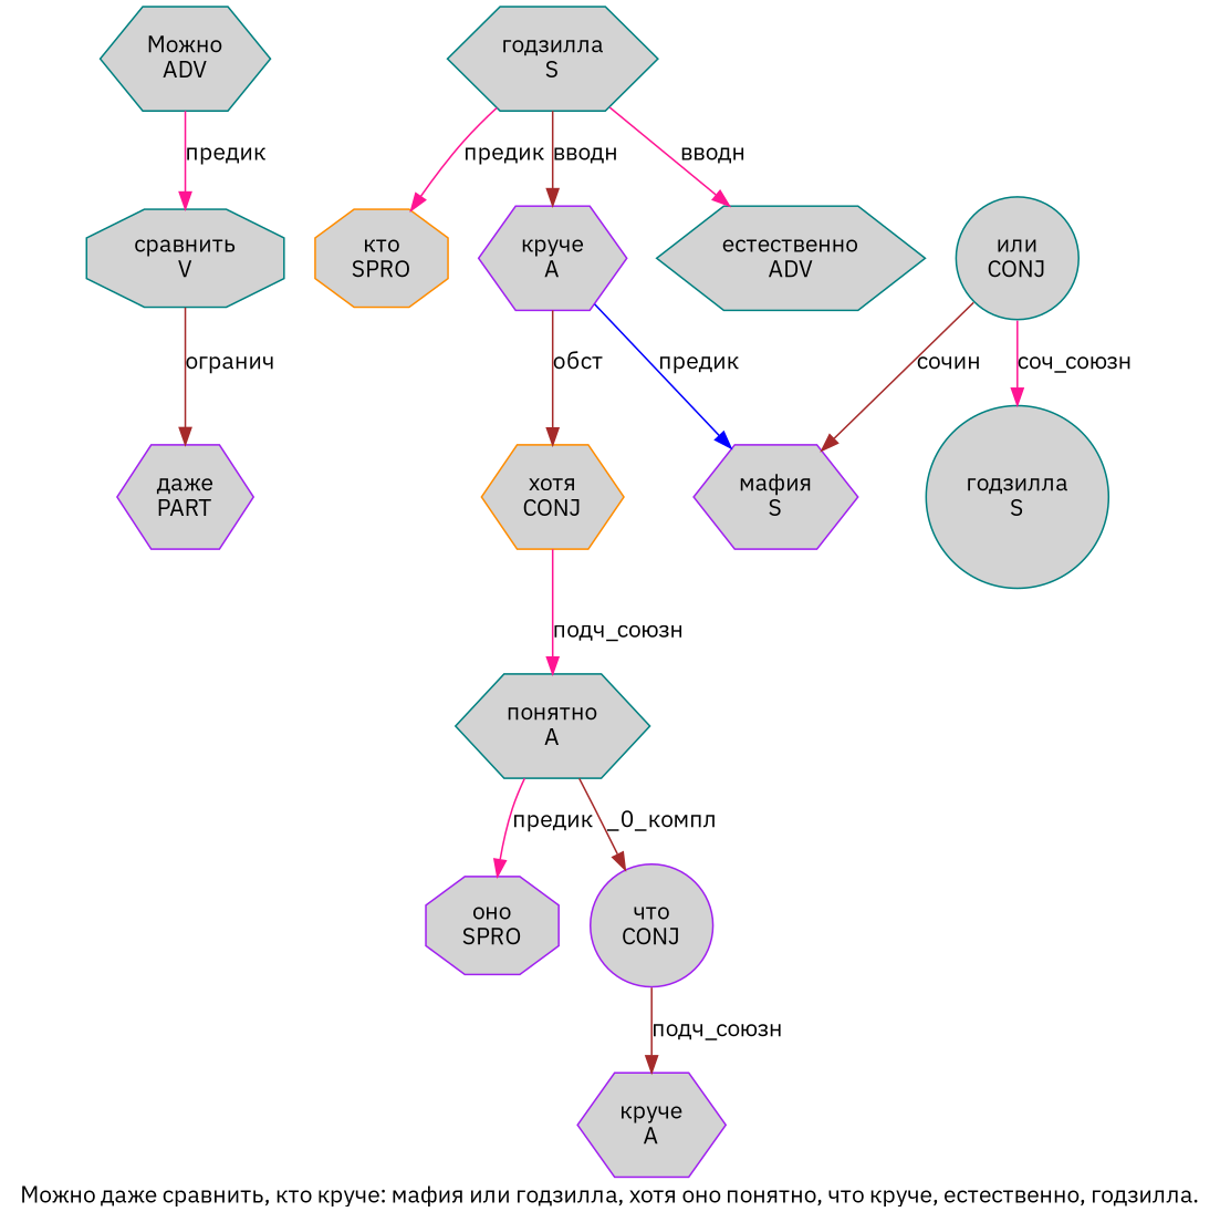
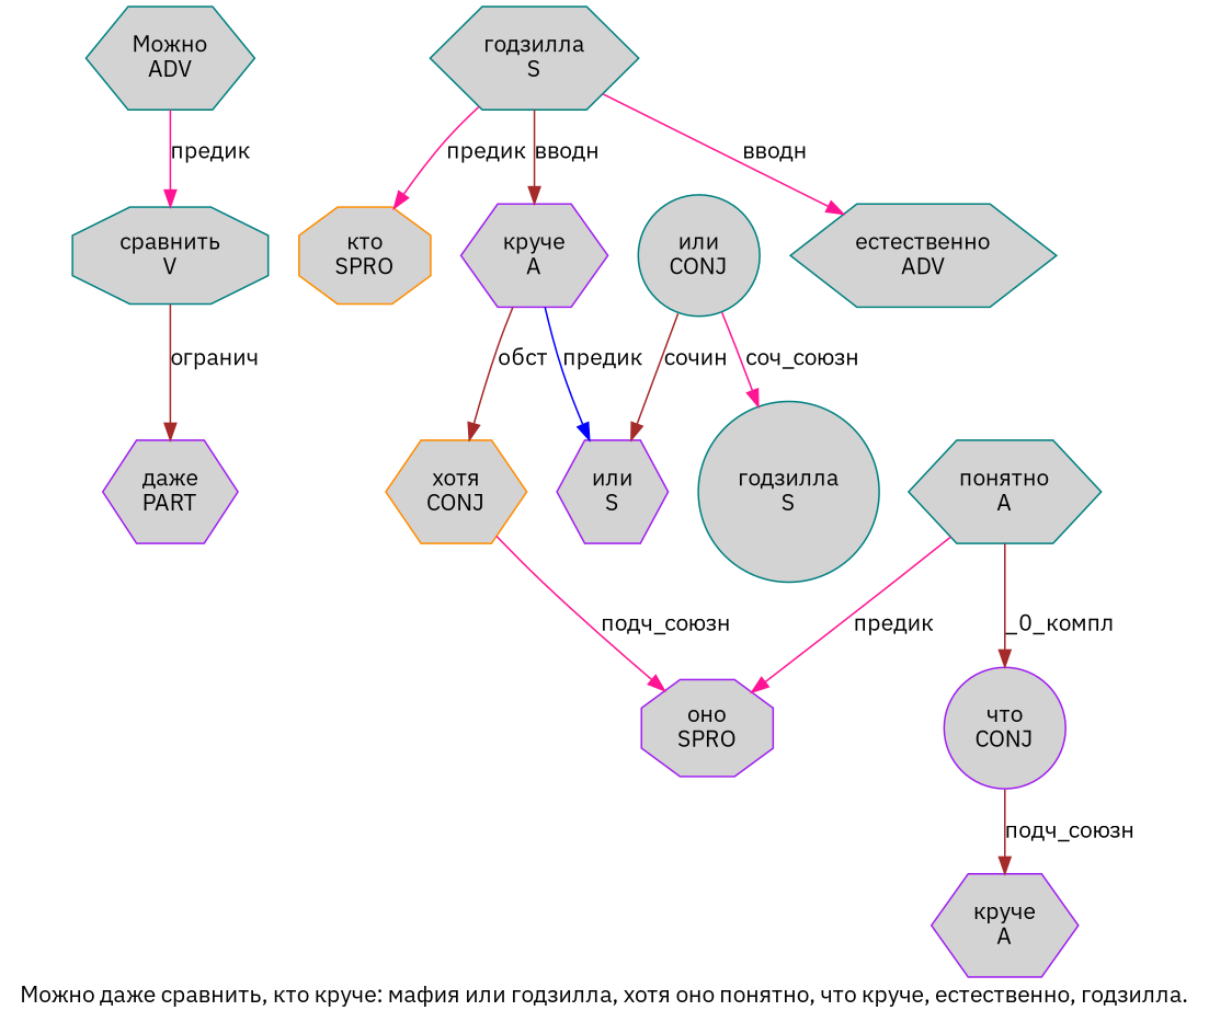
  digraph {
    fontname="IBM Plex Sans"
    label="Можно даже сравнить, кто круче: мафия или годзилла, хотя оно понятно, что круче, естественно, годзилла."
    node [color=teal fillcolor=lightgray fontname="IBM Plex Sans" penwidth=1 shape=hexagon style=filled]
    edge [color=deeppink fontname="IBM Plex Sans"]
    n1 [label="Можно\nADV"]
    n2 [label="сравнить\nV" shape=octagon]
    n3 [color=purple label="даже\nPART"]
    n4 [color=darkorange label="кто\nSPRO" shape=octagon]
    n5 [color=purple label="круче\nA"]
-   n6 [color=purple label="мафия\nS"]
+   n6 [color=purple label="или\nS"]
    n7 [color=darkorange label="хотя\nCONJ"]
    n8 [label="понятно\nA"]
    n9 [label="или\nCONJ" shape=circle]
    n10 [label="годзилла\nS" shape=circle]
    n11 [color=purple label="оно\nSPRO" shape=octagon]
    n12 [color=purple label="что\nCONJ" shape=circle]
    n13 [color=purple label="круче\nA"]
    n14 [label="естественно\nADV"]
    n15 [label="годзилла\nS"]
    n1 -> n2 [label="предик"]
    n2 -> n3 [color=brown label="огранич"]
    n5 -> n6 [color=blue label="предик"]
    n5 -> n7 [color=brown label="обст"]
-   n7 -> n8 [label="подч_союзн"]
+   n7 -> n11 [label="подч_союзн"]
    n8 -> n11 [label="предик"]
    n8 -> n12 [color=brown label="_0_компл"]
    n9 -> n6 [color=brown label="сочин"]
    n9 -> n10 [label="соч_союзн"]
    n12 -> n13 [color=brown label="подч_союзн"]
    n15 -> n4 [label="предик"]
    n15 -> n5 [color=brown label="вводн"]
    n15 -> n14 [label="вводн"]
  }
